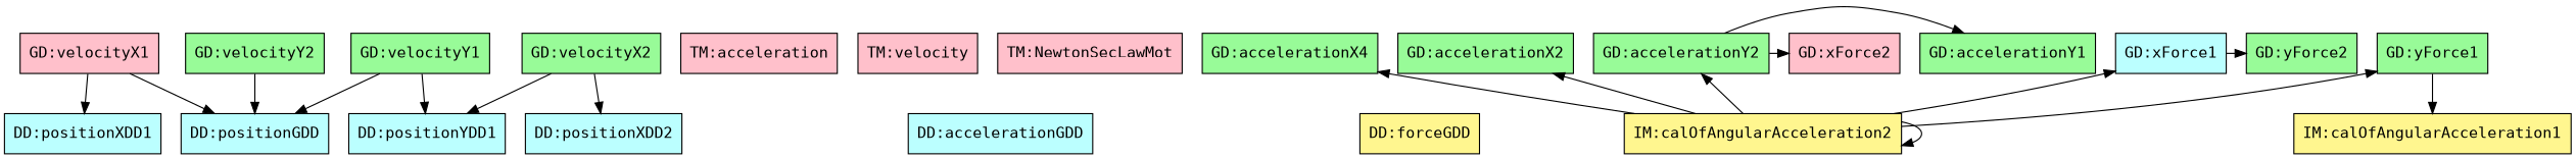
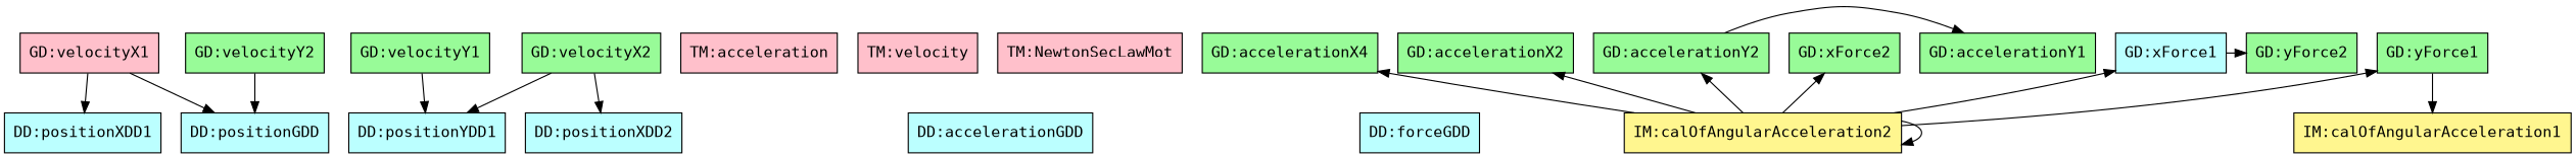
  digraph {
    fontname="DejaVu Sans Mono"
    node [color=black fillcolor=palegreen fontname="DejaVu Sans Mono" shape=box style=filled]
    edge [fontname="DejaVu Sans Mono"]
    n1 [fillcolor=paleturquoise1 label="DD:positionGDD"]
    n2 [fillcolor=paleturquoise1 label="DD:positionXDD1"]
    n3 [fillcolor=paleturquoise1 label="DD:positionYDD1"]
    n4 [fillcolor=paleturquoise1 label="DD:positionXDD2"]
    n5 [fillcolor=paleturquoise1 label="DD:accelerationGDD"]
-   n6 [fillcolor=khaki1 label="DD:forceGDD"]
+   n6 [fillcolor=paleturquoise1 label="DD:forceGDD"]
    n7 [fillcolor=pink label="TM:acceleration"]
    n8 [fillcolor=pink label="TM:velocity"]
    n9 [fillcolor=pink label="TM:NewtonSecLawMot"]
    n10 [fillcolor=pink label="GD:velocityX1"]
    n11 [label="GD:velocityY1"]
    n12 [label="GD:velocityX2"]
    n13 [label="GD:velocityY2"]
    n14 [label="GD:accelerationX4"]
    n15 [label="GD:accelerationY1"]
    n16 [label="GD:accelerationX2"]
    n17 [label="GD:accelerationY2"]
    n18 [fillcolor=paleturquoise1 label="GD:xForce1"]
    n19 [label="GD:yForce1"]
-   n20 [fillcolor=pink label="GD:xForce2"]
+   n20 [label="GD:xForce2"]
    n21 [label="GD:yForce2"]
    n22 [fillcolor=khaki1 label="IM:calOfAngularAcceleration2"]
    n23 [fillcolor=khaki1 label="IM:calOfAngularAcceleration1"]
    subgraph sub_1 {
      rank=same
      n1
      n2
      n3
      n4
      n5
      n6
    }
    subgraph sub_2 {
      rank=same
      n7
      n8
      n9
    }
    subgraph sub_3 {
      rank=same
      n10
      n11
      n12
      n13
      n14
      n15
      n16
      n17
      n18
      n19
      n20
      n21
    }
    subgraph sub_4 {
      rank=same
      n22
      n23
    }
    n10 -> n1
    n10 -> n2
-   n11 -> n1
    n11 -> n3
    n12 -> n3
    n12 -> n4
    n13 -> n1
    n17 -> n15
    n18 -> n21
    n19 -> n23
    n22 -> n14
    n22 -> n16
    n22 -> n17
    n22 -> n18
    n22 -> n19
-   n17 -> n20
+   n22 -> n20
    n22 -> n22
  }
